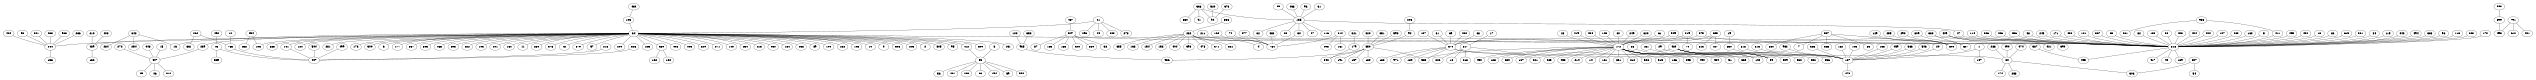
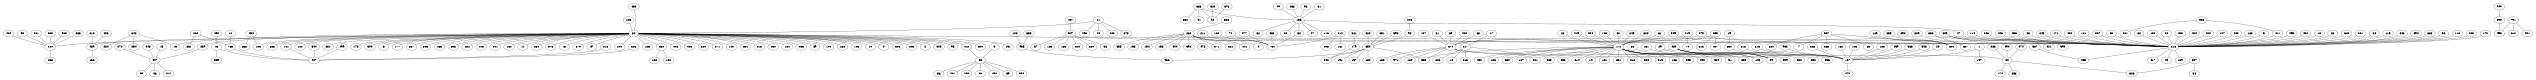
  graph {
    node [level=2]
    n1 [label=115 level=1]
    n2 [label=318 level=1]
    n3 [label=485 level=3]
    n4 [label=417]
    n5 [label=40]
    n6 [label=169 level=1]
    n7 [label=290 level=1]
    n8 [label=694 level=1]
    n9 [label=443]
    n10 [label=353 level=3]
    n11 [label=935 level=3]
    n12 [label=936 level=3]
    n13 [label=320]
    n14 [label=350 level=1]
    n15 [label=533 level=1]
    n16 [label=191]
    n17 [label=157]
    n18 [label=342]
    n19 [label=180 level=1]
    n20 [label=494 level=1]
    n21 [label=105 level=1]
    n22 [label=64 level=1]
    n23 [label=244 level=1]
    n24 [label=412 level=1]
    n25 [label=2 level=1]
    n26 [label=305]
    n27 [label=389]
    n28 [label=269 level=1]
    n29 [label=95]
    n30 [label=309 level=3]
    n31 [label=131]
    n32 [label=685]
    n33 [label=124 level=3]
    n34 [label=281]
    n35 [label=173 level=1]
    n36 [label=300]
    n37 [label=6 level=1]
    n38 [label=141 level=1]
    n39 [label=177]
    n40 [label=357]
    n41 [label=506]
    n42 [label=466]
    n43 [label=395 level=3]
    n44 [label=222]
    n45 [label=103]
    n46 [label=201]
    n47 [label=164]
    n48 [label=11]
    n49 [label=489 level=1]
    n50 [label=859]
    n51 [label=376]
    n52 [label=42]
    n53 [label=379]
    n54 [label=57]
    n55 [label=209 level=1]
    n56 [label=223]
    n57 [label=498 level=1]
    n58 [label=405 level=1]
    n59 [label=329 level=1]
    n60 [label=16 level=1]
    n61 [label=106 level=1]
    n62 [label=271]
    n63 [label=140 level=3]
    n64 [label=234]
    n65 [label=215 level=1]
    n66 [label=950 level=3]
    n67 [label=184]
    n68 [label=238 level=3]
    n69 [label=89]
    n70 [label=199]
    n71 [label=232 level=1]
    n72 [label=108 level=3]
    n73 [label=10]
    n74 [label=0 level=3]
    n75 [label=306]
    n76 [label=243]
    n77 [label=387 level=3]
    n78 [label=437 level=3]
    n79 [label=547 level=1]
    n80 [label=133 level=1]
    n81 [label=165 level=1]
    n82 [label=340 level=1]
    n83 [label=339]
    n84 [label=38]
    n85 [label=87 level=1]
    n86 [label=338]
    n87 [label=336 level=1]
    n88 [label=135 level=1]
    n89 [label=560]
    n90 [label=41 level=1]
    n91 [label=92]
    n92 [label=30 level=1]
    n93 [label=47 level=1]
    n94 [label=23 level=1]
    n95 [label=27]
    n96 [label=116 level=1]
    n97 [label=62 level=1]
    n98 [label=422 level=3]
    n99 [label=158]
    n100 [label=249 level=1]
    n101 [label=172 level=1]
    n102 [label=142 level=1]
    n103 [label=212 level=1]
    n104 [label=515 level=3]
    n105 [label=166 level=1]
    n106 [label=51]
    n107 [label=295 level=1]
    n108 [label=440]
    n109 [label=464]
    n110 [label=365 level=1]
    n111 [label=450]
    n112 [label=128 level=1]
    n113 [label=280 level=1]
    n114 [label=526]
    n115 [label=285 level=1]
    n116 [label=458]
    n117 [label=214]
    n118 [label=167]
    n119 [label=14 level=1]
    n120 [label=231]
    n121 [label=181]
    n122 [label=856]
    n123 [label=282 level=1]
+   n124 [label=441]
    n125 [label=4 level=1]
    n126 [label=355]
    n127 [label=163]
    n128 [label=154]
    n129 [label=153]
    n130 [label=404 level=1]
    n131 [label=393 level=1]
    n132 [label=478 level=3]
    n133 [label=371 level=1]
    n134 [label=531]
    n135 [label=3]
    n136 [label=55 level=1]
    n137 [label=481 level=3]
    n138 [label=208]
    n139 [label=63 level=1]
    n140 [label=194 level=3]
    n141 [label=59]
    n142 [label=552 level=3]
    n143 [label=56]
    n144 [label=21 level=1]
    n145 [label=308 level=3]
    n146 [label=278]
    n147 [label=296]
    n148 [label=44 level=1]
    n149 [label=452 level=3]
    n150 [label=43 level=3]
    n151 [label=407]
    n152 [label=569 level=3]
    n153 [label=430]
    n154 [label=182]
    n155 [label=162]
    n156 [label=447]
    n157 [label=132]
    n158 [label=96 level=1]
    n159 [label=113 level=1]
    n160 [label=272]
    n161 [label=46]
    n162 [label=812]
    n163 [label=45]
    n164 [label=809]
    n165 [label=627]
    n166 [label=65 level=1]
    n167 [label=408]
    n168 [label=155]
    n169 [label=187 level=1]
    n170 [label=473 level=1]
    n171 [label=333 level=1]
    n172 [label=74 level=1]
    n173 [label=764 level=1]
    n174 [label=35]
    n175 [label=39]
    n176 [label=263]
    n177 [label=438 level=1]
    n178 [label=807]
    n179 [label=54]
    n180 [label=303 level=1]
    n181 [label=314 level=1]
    n182 [label=161 level=3]
    n183 [label=495 level=1]
    n184 [label=642 level=1]
    n185 [label=284 level=3]
    n186 [label=254 level=1]
    n187 [label=459]
    n188 [label=454]
    n189 [label=258]
    n190 [label=1]
    n191 [label=147]
    n192 [label=219 level=3]
    n193 [label=79 level=3]
    n194 [label=480 level=1]
    n195 [label=356]
    n196 [label=509]
    n197 [label=362]
    n198 [label=221 level=1]
    n199 [label=252 level=1]
    n200 [label=170 level=1]
    n201 [label=549 level=1]
    n202 [label=679 level=1]
    n203 [label=80 level=1]
    n204 [label=189]
    n205 [label=188 level=3]
    n206 [label=971 level=1]
    n207 [label=114 level=1]
    n208 [label=375 level=1]
    n209 [label=366 level=1]
    n210 [label=499]
    n211 [label=791]
    n212 [label=493 level=1]
    n213 [label=612]
    n214 [label=401]
    n215 [label=326 level=3]
    n216 [label=409 level=1]
    n217 [label=390]
    n218 [label=421]
    n219 [label=93 level=1]
    n220 [label=543 level=3]
    n221 [label=399 level=3]
    n222 [label=377 level=1]
    n223 [label=426]
    n224 [label=69]
    n225 [label=546 level=1]
    n226 [label=256 level=1]
    n227 [label=986]
    n228 [label=411 level=1]
    n229 [label=261]
    n230 [label=351]
    n231 [label=31]
    n232 [label=820 level=1]
    n233 [label=61]
    n234 [label=448 level=3]
    n235 [label=206]
    n236 [label=94]
    n237 [label=518]
    n238 [label=151 level=3]
    n239 [label=28 level=1]
    n240 [label=483 level=3]
    n241 [label=48]
    n242 [label=655]
    n243 [label=427]
    n244 [label=513]
    n245 [label=264 level=3]
    n246 [label=766]
    n247 [label=661 level=3]
    n248 [label=29]
    n249 [label=419 level=1]
    n250 [label=434 level=1]
    n251 [label=593 level=3]
    n252 [label=19]
    n253 [label=550]
    n254 [label=286 level=3]
    n255 [label=174]
    n256 [label=253 level=3]
    n257 [label=520]
    n258 [label=15]
    n259 [label=460]
    n260 [label=60]
    n261 [label=68]
    n262 [label=143]
    n263 [label=210 level=1]
    n264 [label=245]
    n265 [label=316]
    n266 [label=537]
    n267 [label=380 level=3]
    n268 [label=7]
    n269 [label=368]
    n270 [label=53 level=3]
    n271 [label=20]
    n272 [label=171 level=3]
    n273 [label=486]
    n274 [label=121 level=1]
    n275 [label=137 level=1]
    n276 [label=17 level=1]
    n277 [label=317 level=1]
    n278 [label=18]
    n279 [label=218]
    n280 [label=226]
    n281 [label=81 level=1]
    n282 [label=12]
    n283 [label=490 level=3]
    n284 [label=58 level=1]
    n285 [label=301 level=1]
    n286 [label=255]
    n287 [label=367 level=1]
    n288 [label=474 level=1]
    n289 [label=83 level=1]
    n290 [label=100 level=3]
    n291 [label=82 level=1]
    n292 [label=183 level=1]
    n293 [label=213]
    n294 [label=233]
    n295 [label=36 level=3]
    n296 [label=963 level=3]
    n297 [label=211 level=1]
    n298 [label=525 level=3]
    n299 [label=423 level=3]
    n300 [label=424 level=1]
    n301 [label=168]
    n302 [label=321]
    n303 [label=179]
    n304 [label=129 level=1]
    n305 [label=932 level=1]
    n306 [label=420 level=1]
    n307 [label=236]
    n308 [label=504 level=3]
    n309 [label=363]
    n310 [label=152]
    n311 [label=107 level=1]
    n312 [label=283 level=1]
    n313 [label=160 level=1]
    n314 [label=5 level=1]
    n315 [label=455]
    n316 [label=145]
    n317 [label=482]
    n318 [label=13 level=1]
    n319 [label=86 level=1]
    n320 [label=373 level=3]
    n321 [label=615]
    n322 [label=361]
    n323 [label=84 level=1]
    n1 -- n2
    n2 -- n3
    n2 -- n4
    n2 -- n5
    n2 -- n6
    n7 -- n8
    n9 -- n2
    n10 -- n11
    n11 -- n12
    n13 -- n14
    n14 -- n12
    n14 -- n15
    n14 -- n16
    n14 -- n17
    n14 -- n18
    n14 -- n19
    n20 -- n2
    n21 -- n22
    n22 -- n2
    n22 -- n23
    n22 -- n24
    n22 -- n25
    n22 -- n26
    n22 -- n27
    n22 -- n28
    n22 -- n29
    n22 -- n30
    n22 -- n31
    n22 -- n32
    n22 -- n33
    n22 -- n34
    n22 -- n35
    n22 -- n36
    n22 -- n37
    n22 -- n38
    n22 -- n39
    n22 -- n40
    n22 -- n41
    n22 -- n42
    n22 -- n43
    n22 -- n44
    n22 -- n45
    n22 -- n46
    n22 -- n47
    n22 -- n48
    n22 -- n49
    n22 -- n50
    n22 -- n51
    n22 -- n52
    n22 -- n53
    n22 -- n54
    n22 -- n55
    n22 -- n56
    n22 -- n57
    n22 -- n58
    n22 -- n59
    n22 -- n60
    n22 -- n61
    n22 -- n62
    n22 -- n63
    n22 -- n64
    n22 -- n65
    n22 -- n66
    n22 -- n67
    n22 -- n68
    n22 -- n69
    n22 -- n70
    n22 -- n71
    n22 -- n72
    n22 -- n73
    n22 -- n74
    n22 -- n75
    n22 -- n76
    n23 -- n99
    n24 -- n136
    n27 -- n154
    n27 -- n155
    n28 -- n156
    n38 -- n151
    n49 -- n157
    n77 -- n3
    n78 -- n79
    n79 -- n2
    n79 -- n80
    n79 -- n81
    n79 -- n82
    n79 -- n83
    n79 -- n84
    n79 -- n85
    n86 -- n2
    n87 -- n88
    n87 -- n89
    n87 -- n90
    n87 -- n91
    n88 -- n92
    n88 -- n93
    n88 -- n94
    n88 -- n95
    n88 -- n96
    n88 -- n97
    n92 -- n173
    n93 -- n2
    n98 -- n23
    n100 -- n101
    n101 -- n15
    n101 -- n102
    n101 -- n103
    n101 -- n104
    n101 -- n105
    n101 -- n106
    n101 -- n107
    n101 -- n108
    n101 -- n109
    n101 -- n110
    n101 -- n111
    n101 -- n112
    n101 -- n113
    n101 -- n114
    n101 -- n115
    n101 -- n116
    n101 -- n117
    n101 -- n118
    n101 -- n119
    n101 -- n120
    n101 -- n121
    n122 -- n123
    n123 -- n2
+   n123 -- n124
    n123 -- n125
    n123 -- n126
    n123 -- n127
    n123 -- n128
    n123 -- n129
    n123 -- n130
    n123 -- n131
    n123 -- n132
    n123 -- n133
    n123 -- n134
    n135 -- n136
    n136 -- n137
    n136 -- n138
    n136 -- n139
    n136 -- n140
    n136 -- n141
    n136 -- n142
    n136 -- n143
    n144 -- n22
    n144 -- n145
    n144 -- n146
    n144 -- n147
    n144 -- n148
    n149 -- n150
    n150 -- n151
    n150 -- n152
-   n153 -- n21
+   n153 -- n22
    n156 -- n161
    n156 -- n162
    n156 -- n163
    n158 -- n2
    n159 -- n2
    n160 -- n156
    n164 -- n165
    n166 -- n88
    n167 -- n49
    n168 -- n169
    n169 -- n170
    n171 -- n2
    n171 -- n165
    n172 -- n173
    n174 -- n175
    n176 -- n2
    n177 -- n88
    n178 -- n179
    n178 -- n180
    n181 -- n173
    n181 -- n182
    n181 -- n183
    n184 -- n60
    n184 -- n185
    n184 -- n186
    n187 -- n169
    n188 -- n61
    n188 -- n189
    n190 -- n169
    n190 -- n191
    n192 -- n101
    n192 -- n193
    n194 -- n102
    n194 -- n175
    n194 -- n195
    n194 -- n196
    n194 -- n197
    n194 -- n198
    n194 -- n199
    n200 -- n2
    n201 -- n8
    n201 -- n202
    n202 -- n15
    n202 -- n169
    n202 -- n203
    n202 -- n204
    n202 -- n205
    n202 -- n206
    n203 -- n180
    n203 -- n255
    n203 -- n256
    n207 -- n2
    n208 -- n2
    n208 -- n202
    n209 -- n169
    n210 -- n151
    n211 -- n212
    n211 -- n213
    n211 -- n214
    n215 -- n2
    n216 -- n2
    n216 -- n217
    n216 -- n218
    n219 -- n88
    n220 -- n221
    n221 -- n212
    n222 -- n173
    n223 -- n2
    n224 -- n202
    n225 -- n169
    n226 -- n2
    n227 -- n228
    n227 -- n229
    n228 -- n2
    n230 -- n14
    n231 -- n88
    n232 -- n101
    n233 -- n101
    n234 -- n156
    n235 -- n236
    n236 -- n14
    n237 -- n169
    n238 -- n175
    n239 -- n101
    n240 -- n173
    n241 -- n2
    n242 -- n101
    n242 -- n243
    n242 -- n244
    n245 -- n246
    n245 -- n247
    n246 -- n151
    n248 -- n175
    n249 -- n101
    n250 -- n101
    n251 -- n14
    n252 -- n253
    n253 -- n169
    n254 -- n203
    n257 -- n91
    n258 -- n156
    n259 -- n202
    n260 -- n101
    n261 -- n202
    n262 -- n101
    n263 -- n49
    n264 -- n2
    n265 -- n169
    n266 -- n267
    n266 -- n268
    n266 -- n269
    n266 -- n270
    n266 -- n271
    n271 -- n169
    n272 -- n2
    n273 -- n2
    n274 -- n2
    n275 -- n202
    n276 -- n277
    n277 -- n198
    n277 -- n278
    n277 -- n279
    n277 -- n280
    n281 -- n202
    n282 -- n246
    n283 -- n203
    n284 -- n23
    n285 -- n23
    n286 -- n8
    n287 -- n2
    n288 -- n203
    n289 -- n2
    n290 -- n11
    n291 -- n2
    n292 -- n2
    n293 -- n151
    n294 -- n23
    n295 -- n2
    n296 -- n23
    n297 -- n173
    n298 -- n151
    n299 -- n2
    n300 -- n2
    n301 -- n173
    n302 -- n303
    n303 -- n18
    n304 -- n8
    n305 -- n169
    n306 -- n2
    n307 -- n23
    n308 -- n151
    n309 -- n169
    n310 -- n169
    n311 -- n2
    n312 -- n2
    n313 -- n2
    n314 -- n2
    n315 -- n2
    n316 -- n169
    n317 -- n2
    n318 -- n2
    n319 -- n2
    n320 -- n91
    n321 -- n2
    n322 -- n2
    n323 -- n2
  }
